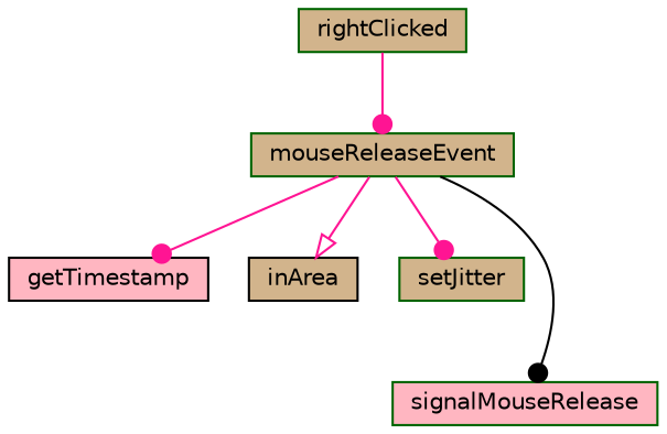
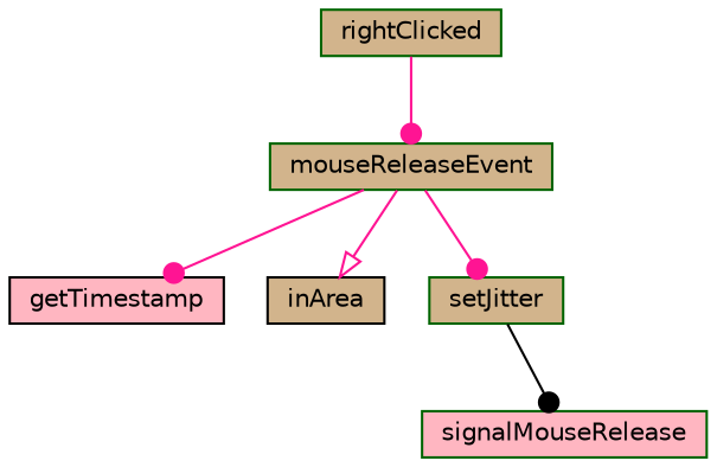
  digraph {
    rankdir=TB
    node [color=darkgreen fillcolor=tan fontname=Helvetica fontsize=10 shape=box style=filled]
    edge [arrowhead=dot color=deeppink fontname=Helvetica fontsize=10 labelfontname=Helvetica labelfontsize=10 style=solid]
    n1 [fontcolor=black height=0.2 label=mouseReleaseEvent width=0.4]
    n2 [color=black fillcolor=lightpink height=0.2 label=getTimestamp width=0.4]
    n3 [color=black height=0.2 label=inArea width=0.4]
    n4 [height=0.2 label=setJitter width=0.4]
    n5 [fillcolor=lightpink height=0.2 label=signalMouseRelease width=0.4]
    n6 [height=0.2 label=rightClicked width=0.4]
    n1 -> n2
    n1 -> n3 [arrowhead=onormal]
    n1 -> n4
-   n1 -> n5 [color=black]
+   n4 -> n5 [color=black]
    n6 -> n1
  }
